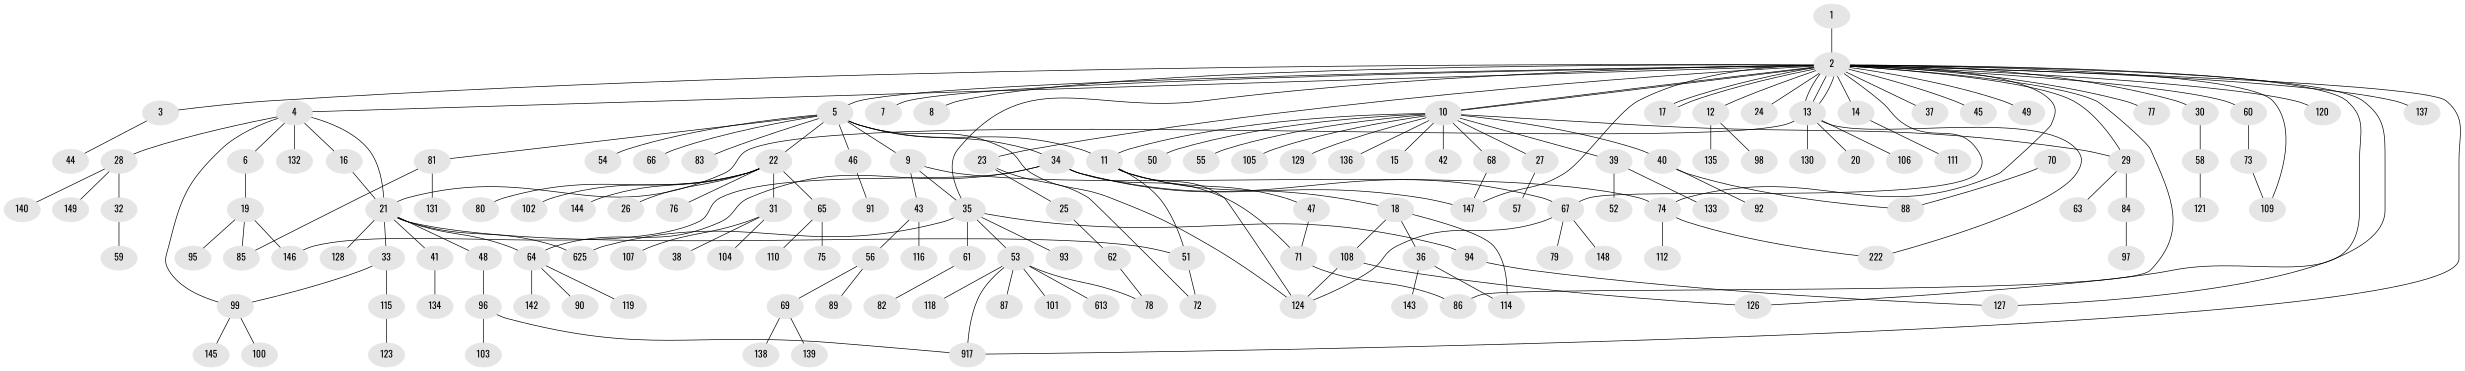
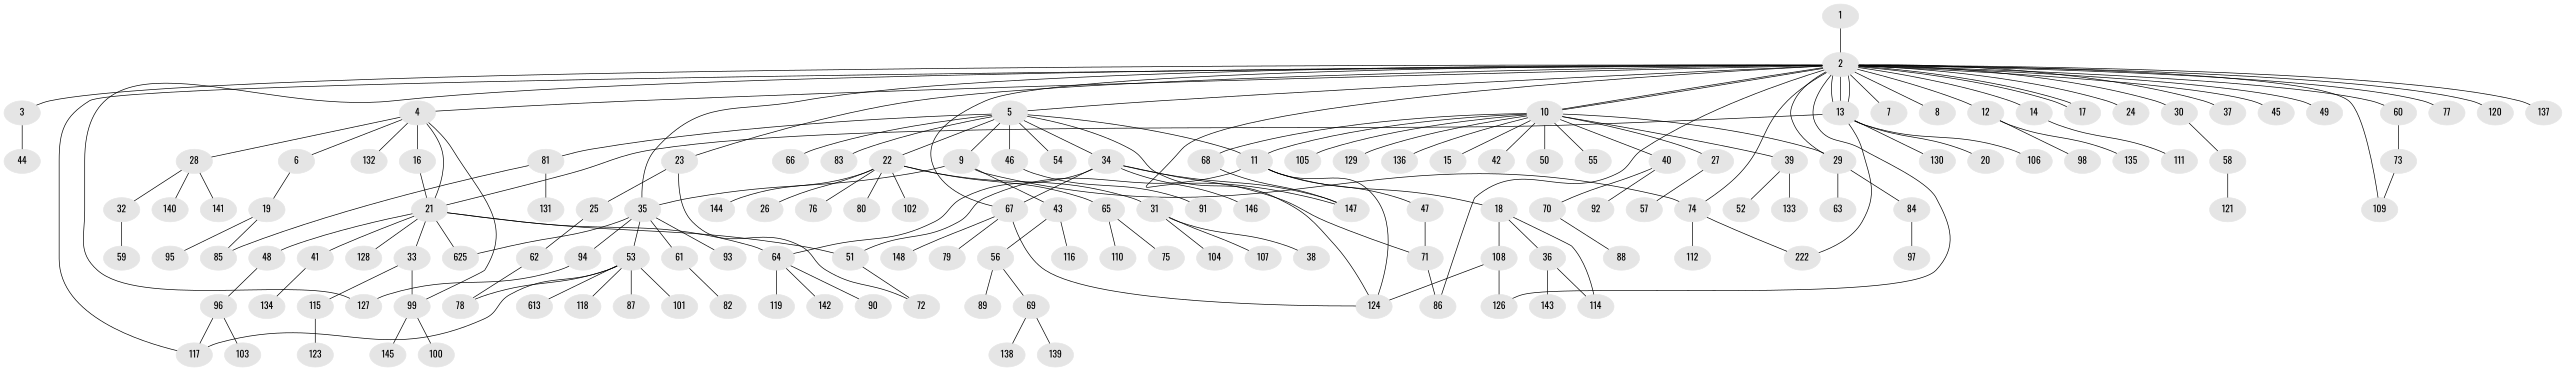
  graph {
    fontname=Oswald
    node [color=gray90 fontname=Oswald style=filled]
    edge [fontname=Oswald]
    1
    2
    3
    4
    5
    7
    8
    10
    12
    13
    14
    17
    23
    24
    29
    30
    35
    37
    45
    49
    60
    67
    74
    77
    86
    109
-   117 [label=917]
+   117
    120
    126
    127
    137
    147
    44
    6
    16
    21
    28
    99
    132
    9
    11
    22
    34
    46
    54
    66
    81
    83
    124
    15
    27
    39
    40
    42
    50
    55
    68
    105
    129
    136
    98
    135
    20
    106
    n65 [label=222]
    130
    111
    25
    72
    63
    84
    58
    n73 [label=625]
    53
    61
    93
    94
    73
    79
    148
    112
    19
    51
    33
    41
    48
    64
    128
    32
    140
-   141 [label=149]
+   141
    100
    145
    43
    18
    47
    26
    31
    65
    76
    80
    102
    144
    146
    71
    91
    85
    131
    95
    56
    116
    57
    52
    133
    70
    92
    36
    108
    114
    143
    115
    134
    96
    90
    119
    142
    38
    104
    107
    75
    110
    62
    78
    59
    97
    121
    123
    87
    101
    n140 [label=613]
    118
    82
    88
    69
    89
    103
    138
    139
    1 -- 2
    2 -- 3
    2 -- 4
    2 -- 5
    2 -- 7
    2 -- 8
    2 -- 10
    2 -- 10
    2 -- 12
    2 -- 13
    2 -- 13
    2 -- 13
    2 -- 14
    2 -- 17
    2 -- 17
    2 -- 23
    2 -- 24
    2 -- 29
    2 -- 30
    2 -- 35
    2 -- 37
    2 -- 45
    2 -- 49
    2 -- 60
    2 -- 67
    2 -- 74
    2 -- 77
    2 -- 86
    2 -- 109
    2 -- 117
    2 -- 120
    2 -- 126
    2 -- 127
    2 -- 137
    2 -- 147
    3 -- 44
    4 -- 6
    4 -- 16
    4 -- 21
    4 -- 28
    4 -- 99
    4 -- 132
    5 -- 9
    5 -- 11
    5 -- 22
    5 -- 34
    5 -- 46
    5 -- 54
    5 -- 66
    5 -- 81
    5 -- 83
    5 -- 124
    10 -- 29
    10 -- 11
    10 -- 15
    10 -- 27
    10 -- 39
    10 -- 40
    10 -- 42
    10 -- 50
    10 -- 55
    10 -- 68
    10 -- 105
    10 -- 129
    10 -- 136
    12 -- 98
    12 -- 135
    13 -- 21
    13 -- 20
    13 -- 106
    13 -- n65
    13 -- 130
    14 -- 111
    23 -- 25
    23 -- 72
    29 -- 63
    29 -- 84
    30 -- 58
    35 -- n73
    35 -- 53
    35 -- 61
    35 -- 93
    35 -- 94
    60 -- 73
    67 -- 124
    67 -- 79
    67 -- 148
    74 -- n65
    74 -- 112
    6 -- 19
    16 -- 21
    21 -- n73
    21 -- 51
    21 -- 33
    21 -- 41
    21 -- 48
    21 -- 64
    21 -- 128
    28 -- 32
    28 -- 140
    28 -- 141
    99 -- 100
    99 -- 145
    9 -- 35
    9 -- 74
    9 -- 43
    11 -- 124
    11 -- 51
    11 -- 18
    11 -- 47
    22 -- 26
    22 -- 31
    22 -- 65
    22 -- 76
    22 -- 80
    22 -- 102
    22 -- 144
    34 -- 67
    34 -- 147
    34 -- 64
    34 -- 146
    34 -- 71
    46 -- 91
    81 -- 85
    81 -- 131
    27 -- 57
    39 -- 52
    39 -- 133
-   40 -- 88
+   40 -- 70
    40 -- 92
    68 -- 147
    25 -- 62
    84 -- 97
    58 -- 121
    53 -- 117
    53 -- 78
    53 -- 87
    53 -- 101
    53 -- n140
    53 -- 118
    61 -- 82
    94 -- 127
    73 -- 109
-   19 -- 146
    19 -- 85
    19 -- 95
    51 -- 72
    33 -- 99
    33 -- 115
    41 -- 134
    48 -- 96
    64 -- 90
    64 -- 119
    64 -- 142
    32 -- 59
    43 -- 56
    43 -- 116
    18 -- 36
    18 -- 108
    18 -- 114
    47 -- 71
    31 -- 38
    31 -- 104
    31 -- 107
    65 -- 75
    65 -- 110
    71 -- 86
    56 -- 69
    56 -- 89
    70 -- 88
    36 -- 114
    36 -- 143
    108 -- 126
    108 -- 124
    115 -- 123
    96 -- 117
    96 -- 103
    62 -- 78
    69 -- 138
    69 -- 139
  }
